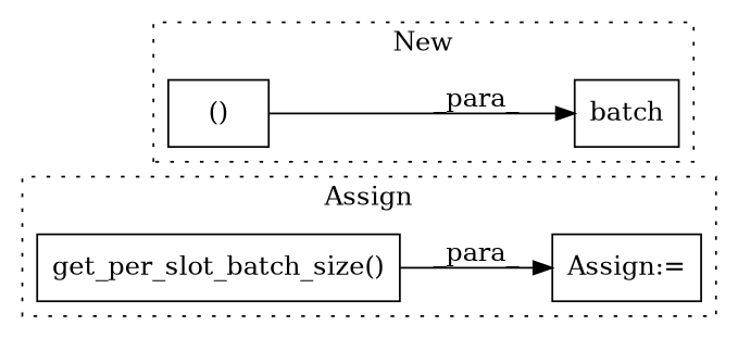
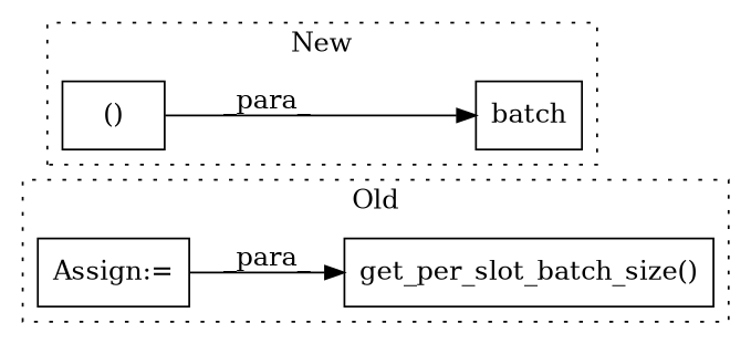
  digraph {
    rankdir=LR
    node [shape=box]
    n1 [a=75 l=38 label="get_per_slot_batch_size()" s=1408]
    n2 [a=68 l=3 label="Assign:=" s=1405]
    n3 [a=54 l=14 label="()" s=1420]
    n4 [a=93 l=7 label=batch s=1401]
    subgraph cluster_1 {
-     label=Assign
+     label=Old
      style=dotted
      n1
      n2
    }
    subgraph cluster_2 {
      label=New
      style=dotted
      n3
      n4
    }
-   n1 -> n2 [label=_para_]
+   n2 -> n1 [label=_para_]
    n3 -> n4 [label=_para_]
  }
